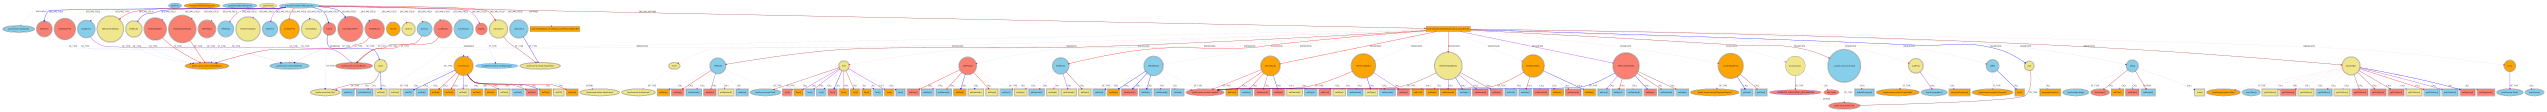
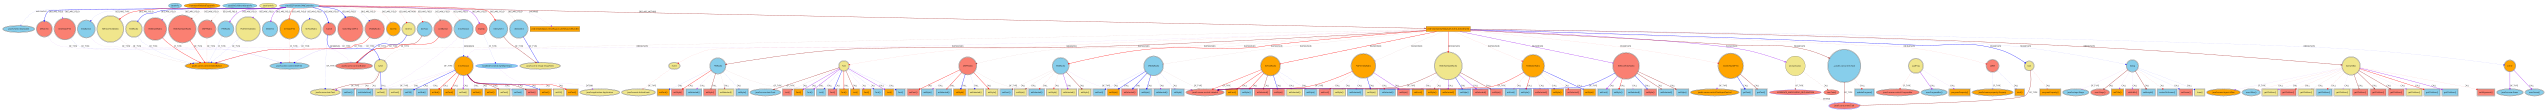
  digraph {
    fontname=Ubuntu
    node [fillcolor=skyblue fontname=Ubuntu style=filled isFrameworkType=true vertexType=INSIDE_CALL peripheries=2 shape=box]
    edge [arrowhead=dot color=red fontname=Ubuntu style=dotted]
    baseInfo [category=extension_graph graphId=4063 isAnonymous=false possibleRelation=true isFrameworkType="" vertexType="" peripheries="" shape=""]
    frameworkRelatedTypesInfo [0="javafx.fxml.Initializable" fillcolor=orange isFrameworkType="" vertexType="" peripheries="" shape=""]
    possibleCollaborationsInfo [0="4063~FIELD_DECLARATION-~javafx.fxml.Initializable ~javafx.application.Application ~false~false" 1="4063~CLIENT_METHOD_DECLARATION-INSTANTIATION-~javafx.fxml.Initializable ~javafx.concurrent.Task ~false~true" isFrameworkType="" vertexType="" peripheries="" shape=""]
    locationInfo [contextSignature=MyController filePath="/sandeepb-CiscoECG/CiscoECG-master/src/ciscoECGFrontend/MyController.java" fillcolor=khaki graphId=4063 projectName="sandeepb-CiscoECG" isFrameworkType="" vertexType="" peripheries="" shape=""]
    n5 [color=red isFrameworkType=false label="ciscoECGFrontend.MyController" vertexType=ROOT_CLIENT_CLASS_DECLARATION peripheries="" shape=""]
    n6 [label="javafx.fxml.Initializable" vertexType=FRAMEWORK_INTERFACE_TYPE shape=""]
    n7 [fillcolor=salmon label=DMACTxt shape=circle vertexType=FIELD_DECLARATION]
    n8 [fillcolor=salmon label=DestVtepIPTxt shape=circle vertexType=FIELD_DECLARATION]
    n9 [label=ECGButton shape=circle vertexType=FIELD_DECLARATION]
    n10 [fillcolor=khaki label=NVEConflictsRadio shape=circle vertexType=FIELD_DECLARATION]
    n11 [fillcolor=khaki label=NVERadio shape=circle vertexType=FIELD_DECLARATION]
    n12 [fillcolor=salmon label=NVEStateRadio shape=circle vertexType=FIELD_DECLARATION]
    n13 [fillcolor=salmon label=NVEVlanStateRadio shape=circle vertexType=FIELD_DECLARATION]
    n14 [fillcolor=salmon label=OSPFRadio shape=circle vertexType=FIELD_DECLARATION]
    n15 [label=PIMRadio shape=circle vertexType=FIELD_DECLARATION]
    n16 [fillcolor=khaki label=PssPeerCfgRadio shape=circle vertexType=FIELD_DECLARATION]
    n17 [label=SMACTxt shape=circle vertexType=FIELD_DECLARATION]
    n18 [fillcolor=orange label=SrcVtepIPTxt shape=circle vertexType=FIELD_DECLARATION]
    n19 [fillcolor=khaki label=StrFwdRadio shape=circle vertexType=FIELD_DECLARATION]
    n20 [fillcolor=salmon label=Switch shape=circle vertexType=FIELD_DECLARATION]
    n21 [fillcolor=salmon label=SwitchMgmtIPTxt shape=circle vertexType=FIELD_DECLARATION]
    n22 [fillcolor=salmon label=VNSEGRadio shape=circle vertexType=FIELD_DECLARATION]
    n23 [fillcolor=orange label=VlanTxt shape=circle vertexType=FIELD_DECLARATION]
    n24 [fillcolor=khaki label=btnFoo shape=circle vertexType=FIELD_DECLARATION]
    n25 [label=btnFoo2 shape=circle vertexType=FIELD_DECLARATION]
    n26 [fillcolor=salmon label=coreButton shape=circle vertexType=FIELD_DECLARATION]
    n27 [label=errorReason shape=circle vertexType=FIELD_DECLARATION]
    n28 [fillcolor=salmon isFrameworkType=false label=myhelp shape=circle vertexType=FIELD_DECLARATION peripheries=""]
-   n29 [fillcolor=khaki label=n5kSwitch1 shape=circle vertexType=FIELD_DECLARATION]
+   n29 [label=n5kSwitch1 shape=circle vertexType=FIELD_DECLARATION]
    n30 [label=n5kSwitch2 shape=circle vertexType=FIELD_DECLARATION]
    n31 [fillcolor=orange isFrameworkType=false label="void initialize(java.net.URL,java.util.ResourceBundle)" vertexType=OVERRIDING_METHOD_DECLARATION peripheries=""]
    n32 [fillcolor=orange isFrameworkType=false label="void VxlanSanityTest(javafx.event.ActionEvent)" vertexType=CLIENT_METHOD_DECLARATION peripheries=""]
    n33 [label="javafx.scene.control.TextField" vertexType=FRAMEWORK_CLASS_TYPE shape=""]
    n34 [fillcolor=salmon label="javafx.scene.control.Button" vertexType=FRAMEWORK_CLASS_TYPE shape=""]
    n35 [fillcolor=orange label="javafx.scene.control.RadioButton" vertexType=FRAMEWORK_CLASS_TYPE shape=""]
    n36 [fillcolor=khaki label="javafx.scene.text.Text" vertexType=FRAMEWORK_CLASS_TYPE shape=""]
    n37 [fillcolor=khaki label=Switch shape=circle vertexType=VARIABLE_EXPRESION]
    n38 [fillcolor=orange label=errorReason shape=circle vertexType=VARIABLE_EXPRESION]
    n39 [color=blue isFrameworkType=false label="ciscoECGFrontend.myHelperCisco" vertexType=REFERENCE_CLIENT_CLASS_DECLARATION peripheries="" shape=""]
    n40 [fillcolor=khaki label="javafx.scene.image.ImageView" vertexType=FRAMEWORK_CLASS_TYPE shape=""]
    n41 [fillcolor=khaki label=event vertexType=PARAMETER_DECLARATION shape=""]
    n42 [label=PIMRadio shape=circle vertexType=VARIABLE_EXPRESION]
    n43 [fillcolor=khaki label=Font shape=circle vertexType=VARIABLE_EXPRESION]
    n44 [fillcolor=salmon label=OSPFRadio shape=circle vertexType=VARIABLE_EXPRESION]
    n45 [label=NVERadio shape=circle vertexType=VARIABLE_EXPRESION]
    n46 [label=VNSEGRadio shape=circle vertexType=VARIABLE_EXPRESION]
    n47 [fillcolor=orange label=StrFwdRadio shape=circle vertexType=VARIABLE_EXPRESION]
    n48 [fillcolor=orange label=PssPeerCfgRadio shape=circle vertexType=VARIABLE_EXPRESION]
    n49 [fillcolor=khaki label=NVEVlanStateRadio shape=circle vertexType=VARIABLE_EXPRESION]
    n50 [fillcolor=orange label=NVEStateRadio shape=circle vertexType=VARIABLE_EXPRESION]
    n51 [fillcolor=salmon label=NVEConflictsRadio shape=circle vertexType=VARIABLE_EXPRESION]
    n52 [fillcolor=orange label=SwitchMgmtIPTxt shape=circle vertexType=VARIABLE_EXPRESION]
    n53 [fillcolor=khaki isFrameworkType=false label=anonymous47 shape=circle vertexType=VARIABLE_EXPRESION peripheries=""]
    n54 [label="_:javafx.concurrent.Task" shape=circle vertexType=VARIABLE_EXPRESION]
    n55 [fillcolor=khaki label=updProg shape=circle vertexType=VARIABLE_EXPRESION]
-   n56 [label=VAR89 shape=circle vertexType=VARIABLE_EXPRESION]
+   n56 [fillcolor=salmon label=VAR89 shape=circle vertexType=VARIABLE_EXPRESION]
    n57 [fillcolor=khaki label=task shape=circle vertexType=VARIABLE_EXPRESION]
    n58 [label=dialog shape=circle vertexType=VARIABLE_EXPRESION]
    n59 [fillcolor=khaki label=SanityVBox shape=circle vertexType=VARIABLE_EXPRESION]
    n60 [fillcolor=orange label=scene shape=circle vertexType=VARIABLE_EXPRESION]
    n61 [label="setFont()"]
    n62 [label="setUnderline()"]
    n63 [fillcolor=khaki label="setText()"]
    n64 [fillcolor=khaki label="setFont()"]
    n65 [label="setFill()"]
    n66 [label="setText()"]
    n67 [fillcolor=orange label="setText()"]
    n68 [fillcolor=orange label="setText()"]
    n69 [fillcolor=khaki label="setText()"]
    n70 [fillcolor=orange label="setText()"]
    n71 [fillcolor=orange label="setText()"]
    n72 [fillcolor=khaki label="setText()"]
    n73 [label="setText()"]
    n74 [fillcolor=salmon label="setText()"]
    n75 [fillcolor=orange label="setText()"]
    n76 [fillcolor=khaki label="setFill()"]
    n77 [fillcolor=orange label="setText()"]
    n78 [fillcolor=khaki label="javafx.application.Application" vertexType=FRAMEWORK_CLASS_TYPE shape=""]
    n79 [fillcolor=khaki label="javafx.event.ActionEvent" vertexType=FRAMEWORK_CLASS_TYPE shape=""]
    n80 [fillcolor=salmon label="javafx.scene.control.Labeled" vertexType=FRAMEWORK_CLASS_TYPE shape=""]
    n81 [fillcolor=orange label="setFont()"]
    n82 [fillcolor=salmon label="setStyle()"]
    n83 [label="setSelected()"]
    n84 [fillcolor=salmon label="setStyle()"]
    n85 [fillcolor=khaki label="setSelected()"]
    n86 [label="setStyle()"]
    n87 [label="javafx.scene.text.Font" vertexType=FRAMEWORK_CLASS_TYPE shape=""]
    n88 [fillcolor=salmon label="font()"]
    n89 [fillcolor=orange label="font()"]
    n90 [label="font()"]
    n91 [label="font()"]
    n92 [fillcolor=salmon label="font()"]
    n93 [fillcolor=orange label="font()"]
    n94 [fillcolor=orange label="font()"]
    n95 [fillcolor=orange label="font()"]
    n96 [label="font()"]
    n97 [fillcolor=orange label="font()"]
    n98 [label="font()"]
    n99 [fillcolor=salmon label="setFont()"]
    n100 [label="setStyle()"]
    n101 [label="setSelected()"]
    n102 [fillcolor=orange label="setStyle()"]
    n103 [fillcolor=khaki label="setSelected()"]
    n104 [fillcolor=khaki label="setStyle()"]
    n105 [label="setFont()"]
    n106 [fillcolor=khaki label="setStyle()"]
    n107 [label="setSelected()"]
    n108 [fillcolor=khaki label="setStyle()"]
    n109 [fillcolor=khaki label="setSelected()"]
    n110 [fillcolor=khaki label="setStyle()"]
    n111 [label="setFont()"]
    n112 [fillcolor=orange label="setStyle()"]
    n113 [fillcolor=salmon label="setSelected()"]
    n114 [label="setStyle()"]
    n115 [label="setSelected()"]
    n116 [label="setStyle()"]
    n117 [fillcolor=orange label="setFont()"]
    n118 [label="setStyle()"]
    n119 [fillcolor=salmon label="setSelected()"]
    n120 [fillcolor=salmon label="setStyle()"]
    n121 [fillcolor=khaki label="setSelected()"]
    n122 [label="setStyle()"]
    n123 [fillcolor=salmon label="setFont()"]
    n124 [fillcolor=khaki label="setStyle()"]
    n125 [label="setSelected()"]
    n126 [fillcolor=khaki label="setStyle()"]
    n127 [label="setSelected()"]
    n128 [fillcolor=salmon label="setStyle()"]
    n129 [fillcolor=orange label="setFont()"]
    n130 [fillcolor=orange label="setStyle()"]
    n131 [fillcolor=orange label="setSelected()"]
    n132 [label="setStyle()"]
    n133 [fillcolor=salmon label="setSelected()"]
    n134 [fillcolor=salmon label="setStyle()"]
    n135 [label="setFont()"]
    n136 [label="setStyle()"]
    n137 [fillcolor=salmon label="setSelected()"]
    n138 [fillcolor=orange label="setStyle()"]
    n139 [fillcolor=salmon label="setSelected()"]
    n140 [fillcolor=orange label="setStyle()"]
    n141 [label="setFont()"]
    n142 [label="setStyle()"]
    n143 [label="setSelected()"]
    n144 [fillcolor=salmon label="setStyle()"]
    n145 [label="setSelected()"]
    n146 [label="setStyle()"]
    n147 [fillcolor=orange label="javafx.scene.control.TextInputControl" vertexType=FRAMEWORK_CLASS_TYPE shape=""]
    n148 [label="getText()"]
    n149 [label="getText()"]
    n150 [color=blue fillcolor=salmon isFrameworkType=false label=REFERENCE_ANONYMOUS_DECLARATION vertexType=REFERENCE_ANONYMOUS_DECLARATION peripheries="" shape=""]
    n151 [fillcolor=salmon isFrameworkType=false label="new Task()" vertexType=CONSTRUCTOR_CALL peripheries="" shape=""]
-   n152 [fillcolor=salmon label="javafx.concurrent.Task" vertexType=FRAMEWORK_CLASS_TYPE shape=""]
+   n152 [fillcolor=salmon label="javafx.concurrent.Task" vertexType=FRAMEWORK_CLASS_TYPE color=blue shape=""]
    n153 [label="updateProgress()"]
-   n154 [fillcolor=orange label="javafx.scene.control.ProgressBar" vertexType=FRAMEWORK_CLASS_TYPE shape=""]
+   n154 [fillcolor=salmon label="javafx.scene.control.ProgressBar" vertexType=FRAMEWORK_CLASS_TYPE shape=""]
    n155 [label="new ProgressBar()" vertexType=CONSTRUCTOR_CALL shape=""]
    n156 [fillcolor=orange label="progressProperty()"]
    n157 [fillcolor=orange label="javafx.beans.property.Property" vertexType=FRAMEWORK_INTERFACE_TYPE shape=""]
    n158 [fillcolor=orange label="bind()"]
    n159 [fillcolor=orange label="progressProperty()"]
    n160 [label="javafx.stage.Stage" vertexType=FRAMEWORK_CLASS_TYPE shape=""]
    n161 [fillcolor=salmon label="new Stage()" vertexType=CONSTRUCTOR_CALL shape=""]
    n162 [fillcolor=orange label="setTitle()"]
    n163 [fillcolor=salmon label="setWidth()"]
    n164 [label="setHeight()"]
+   n165 [label="centerOnScreen()"]
+   n166 [fillcolor=salmon label="setScene()"]
    n167 [fillcolor=khaki label="show()"]
    n168 [fillcolor=orange label="javafx.scene.layout.VBox" vertexType=FRAMEWORK_CLASS_TYPE shape=""]
    n169 [label="new VBox()" vertexType=CONSTRUCTOR_CALL shape=""]
    n170 [fillcolor=khaki label="getChildren()"]
    n171 [fillcolor=salmon label="getChildren()"]
    n172 [fillcolor=khaki label="getChildren()"]
    n173 [label="getChildren()"]
    n174 [fillcolor=khaki label="getChildren()"]
    n175 [fillcolor=salmon label="getChildren()"]
    n176 [fillcolor=salmon label="getChildren()"]
    n177 [fillcolor=salmon label="getChildren()"]
    n178 [fillcolor=khaki label="getChildren()"]
    n179 [label="getChildren()"]
    n180 [label="getChildren()"]
-   n181 [fillcolor=salmon label="setSpacing()"]
    n182 [fillcolor=salmon label="setAlignment()"]
    n183 [label="javafx.scene.Scene" vertexType=FRAMEWORK_CLASS_TYPE shape=""]
    n184 [label="new Scene()" vertexType=CONSTRUCTOR_CALL shape=""]
    n5 -> n6 [arrowhead=odot color=blue label=IMPLEMENT]
    n5 -> n7 [color=blue label=DECLARE_FIELD style=bold]
-   n8 -> n5 [arrowhead=normal color=purple label=DECLARE_FIELD]
+   n5 -> n8 [arrowhead=normal color=purple label=DECLARE_FIELD]
    n5 -> n9 [arrowhead=normal color=blue label=DECLARE_TYPE]
    n5 -> n10 [arrowhead=normal label=DECLARE_FIELD style=bold]
    n5 -> n11 [arrowhead=odot color=blue label=DECLARE_FIELD style=bold]
    n5 -> n12 [color=purple label=DECLARE_FIELD]
    n5 -> n13 [color=brown label=DECLARE_FIELD]
    n5 -> n14 [arrowhead=normal color=brown label=DECLARE_FIELD]
    n5 -> n15 [arrowhead=normal color=purple label=DECLARE_FIELD style=bold]
    n5 -> n16 [color=purple label=DECLARE_FIELD]
    n5 -> n17 [color=purple label=DECLARE_FIELD style=bold]
    n5 -> n18 [arrowhead=odot label=DECLARE_FIELD style=bold]
    n5 -> n19 [arrowhead=normal color=blue label=DECLARE_FIELD]
    n5 -> n20 [color=blue label=DECLARE_FIELD style=bold]
    n5 -> n21 [color=blue label=DECLARE_FIELD style=bold]
    n5 -> n22 [color=blue label=DECLARE_FIELD]
    n5 -> n23 [arrowhead=odot label=DECLARE_FIELD]
-   n5 -> n24 [label=DECLARE_FIELD]
+   n5 -> n24 [label=DECLARE_METHOD]
    n5 -> n25 [label=DECLARE_FIELD]
    n5 -> n26 [color=brown label=DECLARE_FIELD]
    n5 -> n27 [arrowhead=odot label=DECLARE_FIELD]
    n5 -> n28 [color=purple label=DECLARE_FIELD style=bold]
    n5 -> n29 [arrowhead=normal label=DECLARE_FIELD style=bold]
    n5 -> n30 [arrowhead=odot color=brown label=DECLARE_FIELD]
    n5 -> n31 [color=purple label=OVERRIDE]
    n5 -> n32 [arrowhead=normal color=brown label=DECLARE_METHOD style=bold]
    n7 -> n33 [arrowhead=normal color=purple label=OF_TYPE]
    n8 -> n33 [arrowhead=normal color=blue label=OF_TYPE]
-   n9 -> n34 [arrowhead=odot color=purple label=OF_TYPE style=bold]
+   n9 -> n34 [arrowhead=odot color=purple label=OF_TYPE]
    n10 -> n35 [color=brown label=OF_TYPE]
    n11 -> n35 [color=blue label=OF_TYPE]
    n12 -> n35 [arrowhead=normal label=OF_TYPE style=bold]
    n13 -> n35 [label=OF_TYPE style=bold]
    n14 -> n35 [arrowhead=odot label=OF_TYPE]
    n15 -> n35 [arrowhead=odot color=blue label=OF_TYPE]
    n16 -> n35 [arrowhead=normal color=blue label=OF_TYPE]
    n18 -> n33 [arrowhead=odot label=OF_TYPE]
    n19 -> n35 [arrowhead=normal color=blue label=OF_TYPE]
    n20 -> n36 [color=blue label=OF_TYPE]
    n20 -> n37 [arrowhead=odot color=blue label=REFERENCE style=bold]
    n21 -> n33 [color=purple label=OF_TYPE]
    n22 -> n35 [arrowhead=odot label=OF_TYPE style=bold]
    n23 -> n33 [color=blue label=OF_TYPE]
-   n24 -> n34 [arrowhead=odot color=blue label=OF_TYPE]
+   n24 -> n34 [arrowhead=odot color=blue label=OF_TYPE style=bold]
    n25 -> n34 [color=brown label=OF_TYPE style=bold]
    n26 -> n34 [arrowhead=normal label=OF_TYPE style=bold]
    n27 -> n36 [arrowhead=normal color=purple label=OF_TYPE]
    n27 -> n38 [arrowhead=normal color=blue label=REFERENCE]
    n28 -> n39 [color=blue label=OF_TYPE]
    n29 -> n40 [color=brown label=OF_TYPE style=bold]
    n30 -> n40 [arrowhead=odot color=blue label=OF_TYPE style=bold]
    n32 -> n37 [arrowhead=odot color=brown label=INSTANTIATE]
    n32 -> n38 [arrowhead=normal color=purple label=INSTANTIATE]
    n32 -> n41 [label=PARAMETER]
    n32 -> n42 [arrowhead=normal color=brown label=INSTANTIATE style=bold]
    n32 -> n43 [arrowhead=normal label=INSTANTIATE]
    n32 -> n44 [color=brown label=INSTANTIATE]
    n32 -> n45 [label=INSTANTIATE style=bold]
    n32 -> n46 [arrowhead=odot color=brown label=INSTANTIATE]
    n32 -> n47 [arrowhead=odot label=INSTANTIATE style=bold]
    n32 -> n48 [arrowhead=odot color=brown label=INSTANTIATE]
    n32 -> n49 [label=INSTANTIATE style=bold]
    n32 -> n50 [arrowhead=normal label=INSTANTIATE]
    n32 -> n51 [arrowhead=odot color=purple label=INSTANTIATE style=bold]
    n32 -> n52 [label=INSTANTIATE]
-   n32 -> n53 [arrowhead=normal color=purple label=INSTANTIATE]
+   n32 -> n53 [arrowhead=normal color=purple label=INSTANTIATE style=bold]
    n32 -> n54 [arrowhead=normal color=brown label=INSTANTIATE style=bold]
-   n32 -> n55 [label=INSTANTIATE]
    n32 -> n56 [label=INSTANTIATE]
    n32 -> n57 [color=blue label=INSTANTIATE style=bold]
    n32 -> n58 [arrowhead=normal color=blue label=INSTANTIATE]
    n32 -> n59 [arrowhead=normal color=brown label=INSTANTIATE style=bold]
-   n32 -> n60 [label=INSTANTIATE]
+   n32 -> n60 [color=blue label=INSTANTIATE]
    n37 -> n36 [arrowhead=odot color=brown label=OF_TYPE style=bold]
    n37 -> n61 [arrowhead=normal color=brown label=CALL]
    n37 -> n62 [color=brown label=CALL]
    n37 -> n63 [color=blue label=CALL style=bold]
    n38 -> n36 [arrowhead=normal color=purple label=OF_TYPE]
    n38 -> n64 [arrowhead=odot label=CALL]
    n38 -> n65 [color=blue label=CALL style=bold]
    n38 -> n66 [arrowhead=odot color=purple label=CALL]
    n38 -> n67 [label=CALL style=bold]
    n38 -> n68 [arrowhead=normal label=CALL style=bold]
    n38 -> n69 [arrowhead=normal color=purple label=CALL style=bold]
    n38 -> n70 [arrowhead=odot color=purple label=CALL]
    n38 -> n71 [arrowhead=odot color=blue label=CALL]
    n38 -> n72 [arrowhead=normal color=brown label=CALL style=bold]
    n38 -> n73 [arrowhead=odot color=blue label=CALL]
    n38 -> n74 [color=brown label=CALL style=bold]
    n38 -> n75 [arrowhead=odot color=blue label=CALL style=bold]
    n38 -> n76 [arrowhead=odot label=CALL]
    n38 -> n77 [arrowhead=normal label=CALL style=bold]
    n39 -> n78 [arrowhead=normal color=purple label=EXTEND]
    n41 -> n79 [arrowhead=odot label=OF_TYPE]
    n42 -> n80 [arrowhead=odot color=brown label=OF_TYPE]
    n42 -> n81 [color=blue label=CALL]
    n42 -> n82 [label=CALL style=bold]
    n42 -> n83 [arrowhead=normal color=purple label=CALL]
    n42 -> n84 [arrowhead=odot color=brown label=CALL style=bold]
    n42 -> n85 [arrowhead=normal color=brown label=CALL]
    n42 -> n86 [arrowhead=odot color=blue label=CALL]
    n43 -> n87 [arrowhead=normal color=brown label=OF_TYPE style=bold]
    n43 -> n88 [color=brown label=CALL]
    n43 -> n89 [color=purple label=CALL style=bold]
    n43 -> n90 [color=purple label=CALL style=bold]
    n43 -> n91 [arrowhead=normal color=blue label=CALL]
    n43 -> n92 [arrowhead=normal color=blue label=CALL style=bold]
    n43 -> n93 [arrowhead=odot label=CALL style=bold]
    n43 -> n94 [arrowhead=normal color=brown label=CALL style=bold]
    n43 -> n95 [color=purple label=CALL]
    n43 -> n96 [arrowhead=normal color=blue label=CALL]
    n43 -> n97 [color=purple label=CALL style=bold]
    n43 -> n98 [color=blue label=CALL]
    n44 -> n80 [arrowhead=odot color=brown label=OF_TYPE]
    n44 -> n99 [label=CALL style=bold]
    n44 -> n100 [arrowhead=normal color=purple label=CALL]
    n44 -> n101 [arrowhead=odot label=CALL style=bold]
    n44 -> n102 [color=blue label=CALL style=bold]
    n44 -> n103 [color=blue label=CALL]
    n44 -> n104 [arrowhead=normal label=CALL style=bold]
    n45 -> n80 [arrowhead=normal color=purple label=OF_TYPE]
    n45 -> n105 [color=brown label=CALL]
    n45 -> n106 [arrowhead=normal color=brown label=CALL]
    n45 -> n107 [label=CALL]
    n45 -> n108 [arrowhead=normal label=CALL]
    n45 -> n109 [color=purple label=CALL style=bold]
    n45 -> n110 [color=brown label=CALL style=bold]
    n46 -> n80 [arrowhead=odot color=brown label=OF_TYPE]
    n46 -> n111 [color=blue label=CALL]
    n46 -> n112 [arrowhead=normal color=blue label=CALL style=bold]
    n46 -> n113 [arrowhead=normal color=blue label=CALL style=bold]
    n46 -> n114 [color=blue label=CALL style=bold]
    n46 -> n115 [color=purple label=CALL]
    n46 -> n116 [arrowhead=odot color=blue label=CALL]
    n47 -> n80 [arrowhead=normal label=OF_TYPE style=bold]
    n47 -> n117 [arrowhead=normal label=CALL style=bold]
    n47 -> n118 [arrowhead=normal label=CALL style=bold]
    n47 -> n119 [color=brown label=CALL style=bold]
    n47 -> n120 [arrowhead=odot color=blue label=CALL style=bold]
    n47 -> n121 [arrowhead=normal color=purple label=CALL]
    n47 -> n122 [arrowhead=odot color=blue label=CALL]
    n48 -> n80 [arrowhead=odot label=OF_TYPE style=bold]
    n48 -> n123 [arrowhead=normal label=CALL]
    n48 -> n124 [arrowhead=odot color=purple label=CALL]
    n48 -> n125 [arrowhead=odot color=blue label=CALL]
    n48 -> n126 [arrowhead=normal color=blue label=CALL style=bold]
    n48 -> n127 [label=CALL]
    n48 -> n128 [color=purple label=CALL style=bold]
    n49 -> n80 [arrowhead=normal color=brown label=OF_TYPE style=bold]
    n49 -> n129 [arrowhead=odot color=purple label=CALL]
    n49 -> n130 [arrowhead=normal color=brown label=CALL]
    n49 -> n131 [color=purple label=CALL style=bold]
    n49 -> n132 [arrowhead=odot color=blue label=CALL style=bold]
    n49 -> n133 [arrowhead=normal color=purple label=CALL style=bold]
    n49 -> n134 [arrowhead=normal color=brown label=CALL style=bold]
    n50 -> n80 [label=OF_TYPE style=bold]
    n50 -> n135 [arrowhead=odot label=CALL]
    n50 -> n136 [label=CALL style=bold]
    n50 -> n137 [arrowhead=odot label=CALL]
    n50 -> n138 [color=brown label=CALL]
    n50 -> n139 [label=CALL]
    n50 -> n140 [arrowhead=odot color=blue label=CALL style=bold]
    n51 -> n80 [color=blue label=OF_TYPE style=bold]
    n51 -> n141 [arrowhead=normal color=purple label=CALL style=bold]
    n51 -> n142 [label=CALL style=bold]
    n51 -> n143 [arrowhead=odot color=purple label=CALL]
    n51 -> n144 [arrowhead=odot color=blue label=CALL style=bold]
    n51 -> n145 [arrowhead=odot color=brown label=CALL style=bold]
    n51 -> n146 [arrowhead=normal color=brown label=CALL style=bold]
    n52 -> n147 [arrowhead=normal color=purple label=OF_TYPE]
    n52 -> n148 [color=blue label=CALL style=bold]
    n52 -> n149 [arrowhead=odot color=brown label=CALL style=bold]
-   n53 -> n150 [arrowhead=normal color=brown label=OF_TYPE style=bold]
+   n53 -> n150 [arrowhead=normal color=brown label=OF_TYPE]
    n53 -> n151 [arrowhead=normal color=brown label=CALL]
-   n54 -> n152 [color=brown label=OF_TYPE]
+   n54 -> n152 [color=brown label=OF_TYPE style=bold]
    n54 -> n153 [label=CALL]
    n55 -> n154 [label=OF_TYPE]
    n55 -> n155 [color=purple label=CALL style=bold]
    n55 -> n156 [arrowhead=normal color=purple label=CALL]
    n56 -> n157 [arrowhead=odot color=blue label=OF_TYPE]
-   n56 -> n158 [arrowhead=odot color=blue label=CALL style=bold]
+   n56 -> n158 [arrowhead=odot color=blue label=CALL]
    n57 -> n152 [arrowhead=odot color=brown label=OF_TYPE style=bold]
    n57 -> n159 [arrowhead=odot label=CALL]
    n58 -> n160 [arrowhead=odot color=purple label=OF_TYPE]
    n58 -> n161 [color=brown label=CALL style=bold]
    n58 -> n162 [arrowhead=normal color=purple label=CALL]
    n58 -> n163 [arrowhead=normal color=purple label=CALL]
-   n58 -> n164 [color=brown label=EXTEND style=bold]
+   n58 -> n164 [color=brown label=CALL style=bold]
+   n58 -> n165 [label=CALL]
+   n58 -> n166 [arrowhead=normal color=blue label=CALL]
    n58 -> n167 [color=blue label=CALL]
    n59 -> n168 [arrowhead=normal color=purple label=OF_TYPE]
    n59 -> n169 [arrowhead=odot label=CALL]
    n59 -> n170 [arrowhead=normal color=purple label=CALL]
    n59 -> n171 [label=CALL]
    n59 -> n172 [arrowhead=odot color=brown label=CALL]
    n59 -> n173 [label=CALL]
    n59 -> n174 [arrowhead=odot color=purple label=CALL]
    n59 -> n175 [arrowhead=odot color=brown label=CALL style=bold]
    n59 -> n176 [arrowhead=normal color=brown label=CALL style=bold]
    n59 -> n177 [arrowhead=normal color=brown label=CALL style=bold]
    n59 -> n178 [arrowhead=normal color=purple label=CALL]
    n59 -> n179 [arrowhead=normal label=CALL style=bold]
    n59 -> n180 [color=purple label=CALL style=bold]
-   n59 -> n181 [color=blue label=CALL style=bold]
    n59 -> n182 [label=CALL]
    n60 -> n183 [color=purple label=OF_TYPE style=bold]
-   n60 -> n184 [color=purple label=CALL]
+   n60 -> n184 [color=purple label=CALL style=bold]
    n150 -> n152 [arrowhead=odot color=brown label=EXTEND]
  }
